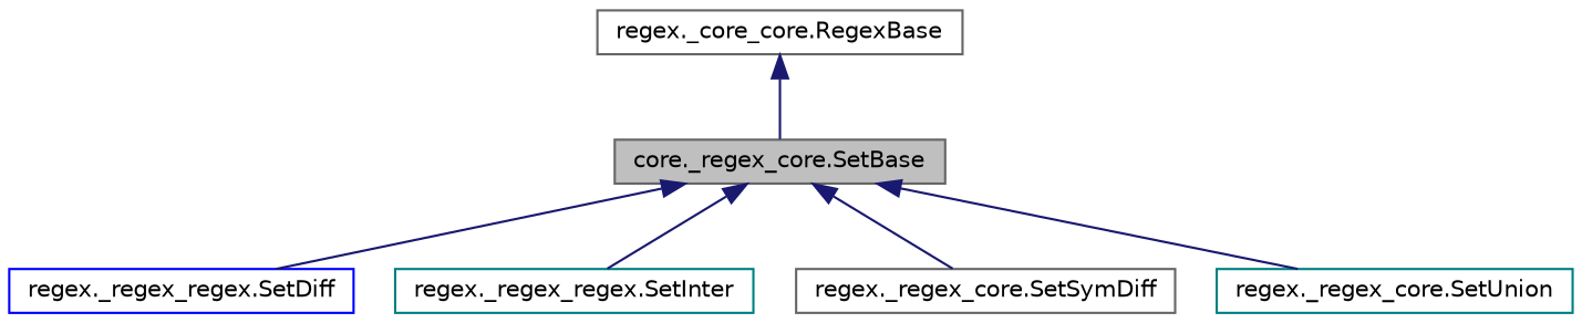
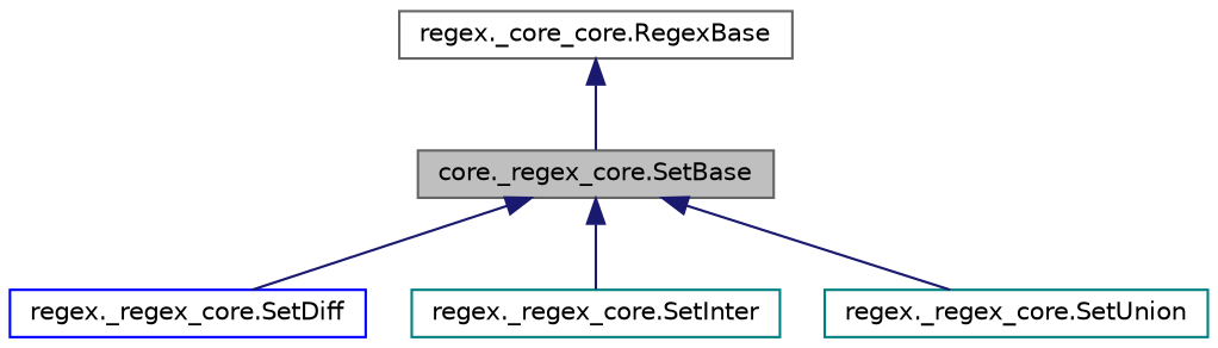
  digraph {
    rankdir=TB
    node [color=gray40 fillcolor=white fontname=Helvetica fontsize=10 shape=record style=filled]
    edge [color=midnightblue dir=back fontname=Helvetica fontsize=10 labelfontname=Helvetica labelfontsize=10 style=solid]
    n1 [fillcolor=grey75 fontcolor=black height=0.2 label="core._regex_core.SetBase" width=0.4]
-   n2 [color=blue height=0.2 label="regex._regex_regex.SetDiff" width=0.4]
-   n3 [color=teal height=0.2 label="regex._regex_regex.SetInter" width=0.4]
-   n4 [height=0.2 label="regex._regex_core.SetSymDiff" width=0.4]
+   n2 [color=blue height=0.2 label="regex._regex_core.SetDiff" width=0.4]
+   n3 [color=teal height=0.2 label="regex._regex_core.SetInter" width=0.4]
    n5 [color=teal height=0.2 label="regex._regex_core.SetUnion" width=0.4]
    n6 [height=0.2 label="regex._core_core.RegexBase" width=0.4]
    n1 -> n2
    n1 -> n3
-   n1 -> n4
    n1 -> n5
    n6 -> n1
  }
